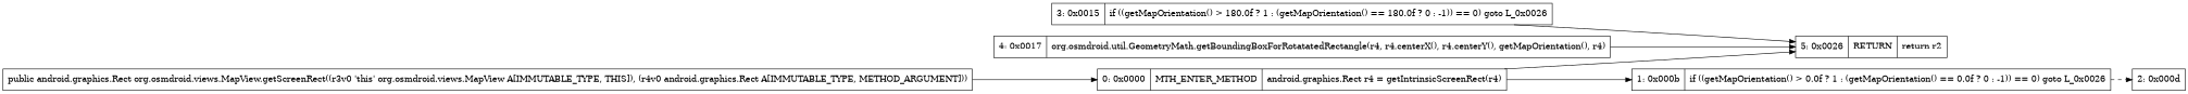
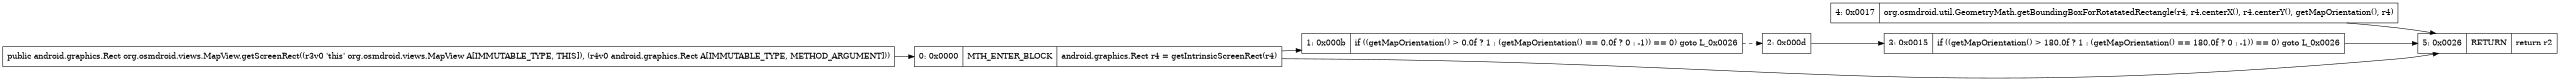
  digraph {
    rankdir=LR
    node [shape=record]
-   n1 [label="{0\:\ 0x0000|MTH_ENTER_METHOD\l|android.graphics.Rect r4 = getIntrinsicScreenRect(r4)\l}"]
+   n1 [label="{0\:\ 0x0000|MTH_ENTER_BLOCK\l|android.graphics.Rect r4 = getIntrinsicScreenRect(r4)\l}"]
    n2 [label="{1\:\ 0x000b|if ((getMapOrientation() \> 0.0f ? 1 : (getMapOrientation() == 0.0f ? 0 : \-1)) == 0) goto L_0x0026\l}"]
    n3 [label="{5\:\ 0x0026|RETURN\l|return r2\l}"]
    n4 [label="{2\:\ 0x000d}"]
    n5 [label="{3\:\ 0x0015|if ((getMapOrientation() \> 180.0f ? 1 : (getMapOrientation() == 180.0f ? 0 : \-1)) == 0) goto L_0x0026\l}"]
    n6 [label="{4\:\ 0x0017|org.osmdroid.util.GeometryMath.getBoundingBoxForRotatatedRectangle(r4, r4.centerX(), r4.centerY(), getMapOrientation(), r4)\l}"]
    n7 [label="{public android.graphics.Rect org.osmdroid.views.MapView.getScreenRect((r3v0 'this' org.osmdroid.views.MapView A[IMMUTABLE_TYPE, THIS]), (r4v0 android.graphics.Rect A[IMMUTABLE_TYPE, METHOD_ARGUMENT])) }"]
    n1 -> n2
    n1 -> n3
    n2 -> n4 [style=dashed]
+   n4 -> n5
    n5 -> n3
    n6 -> n3
    n7 -> n1
  }
